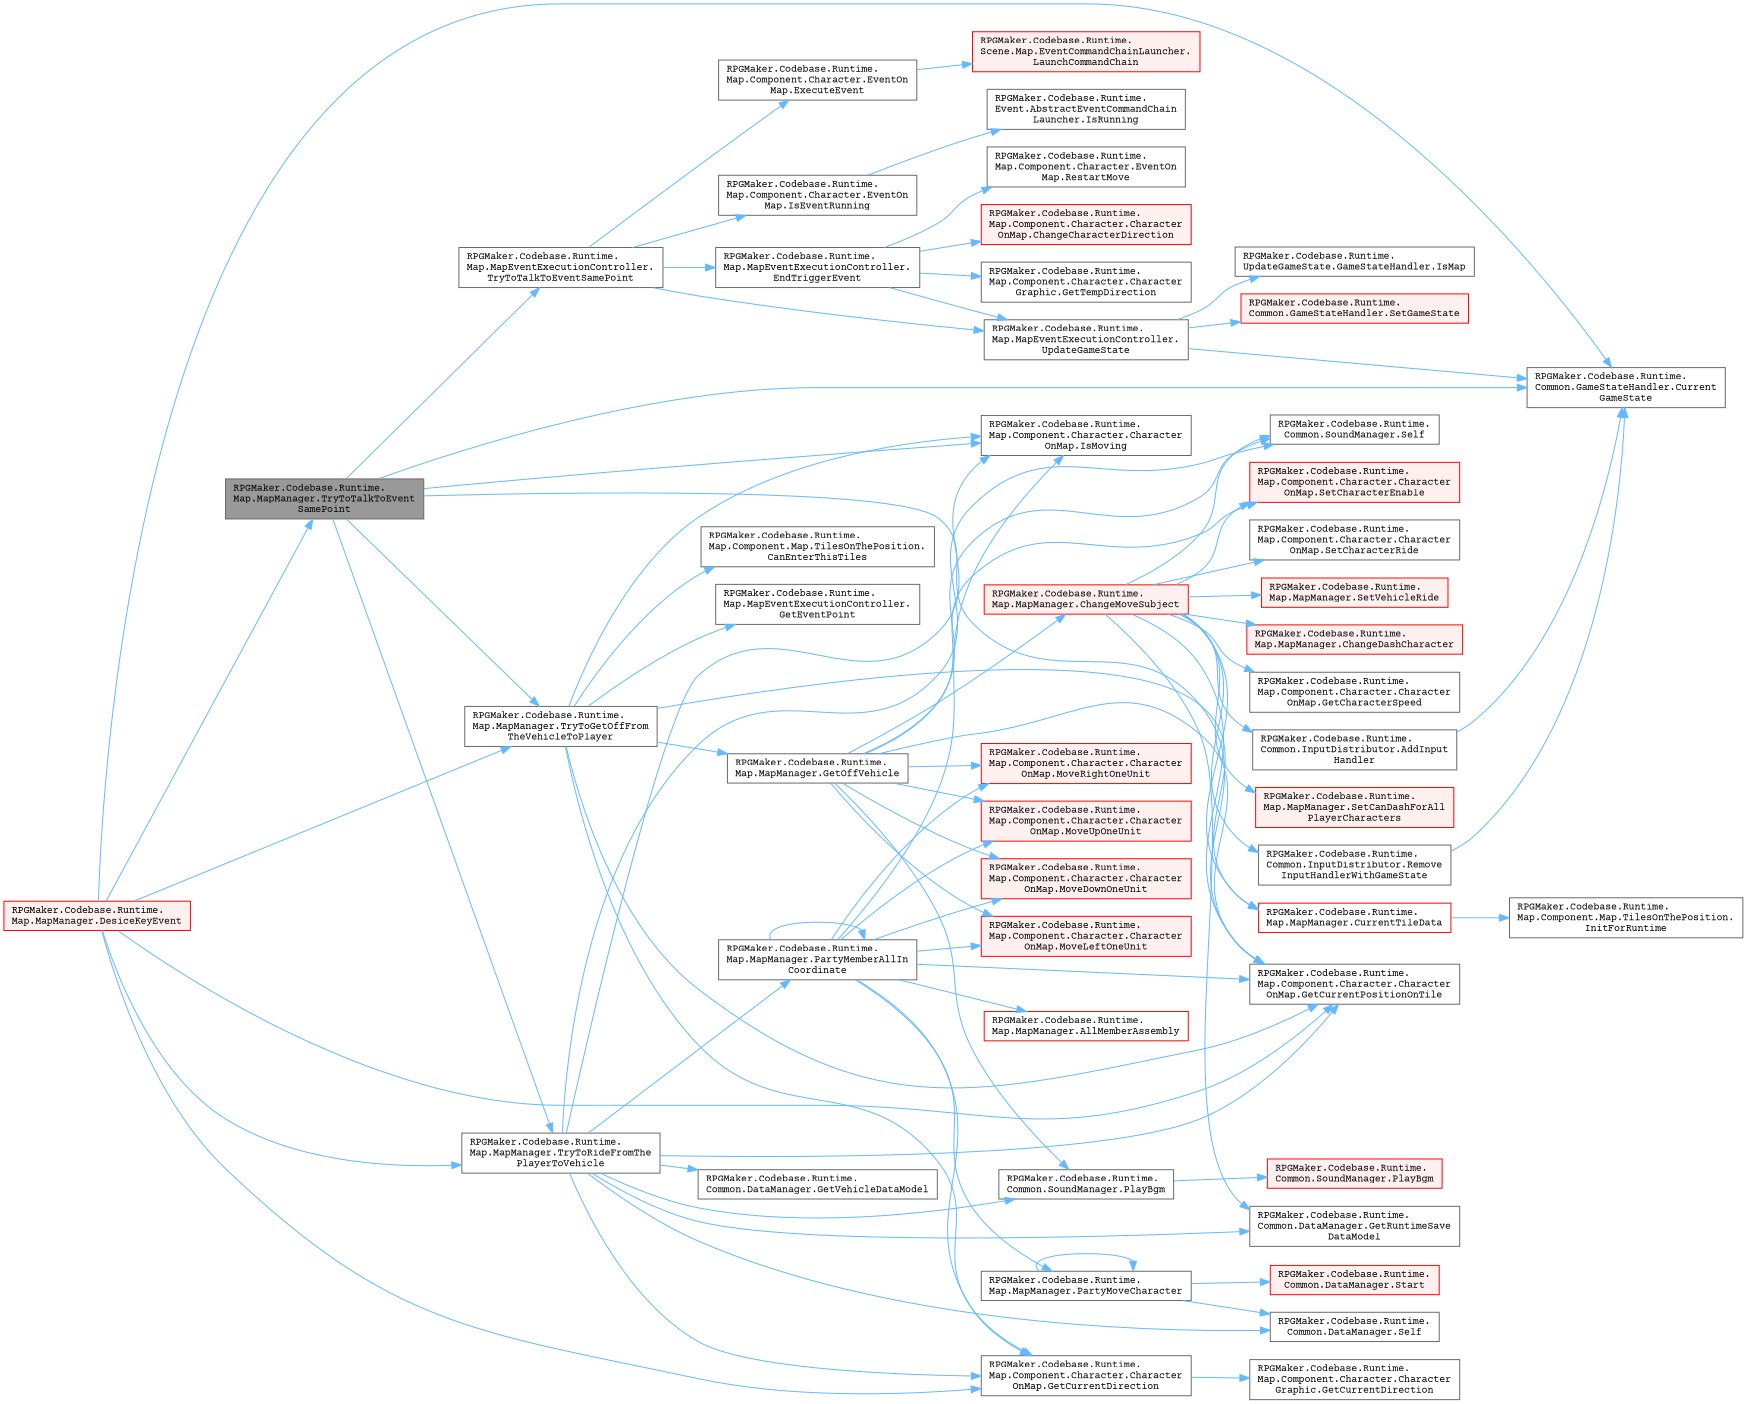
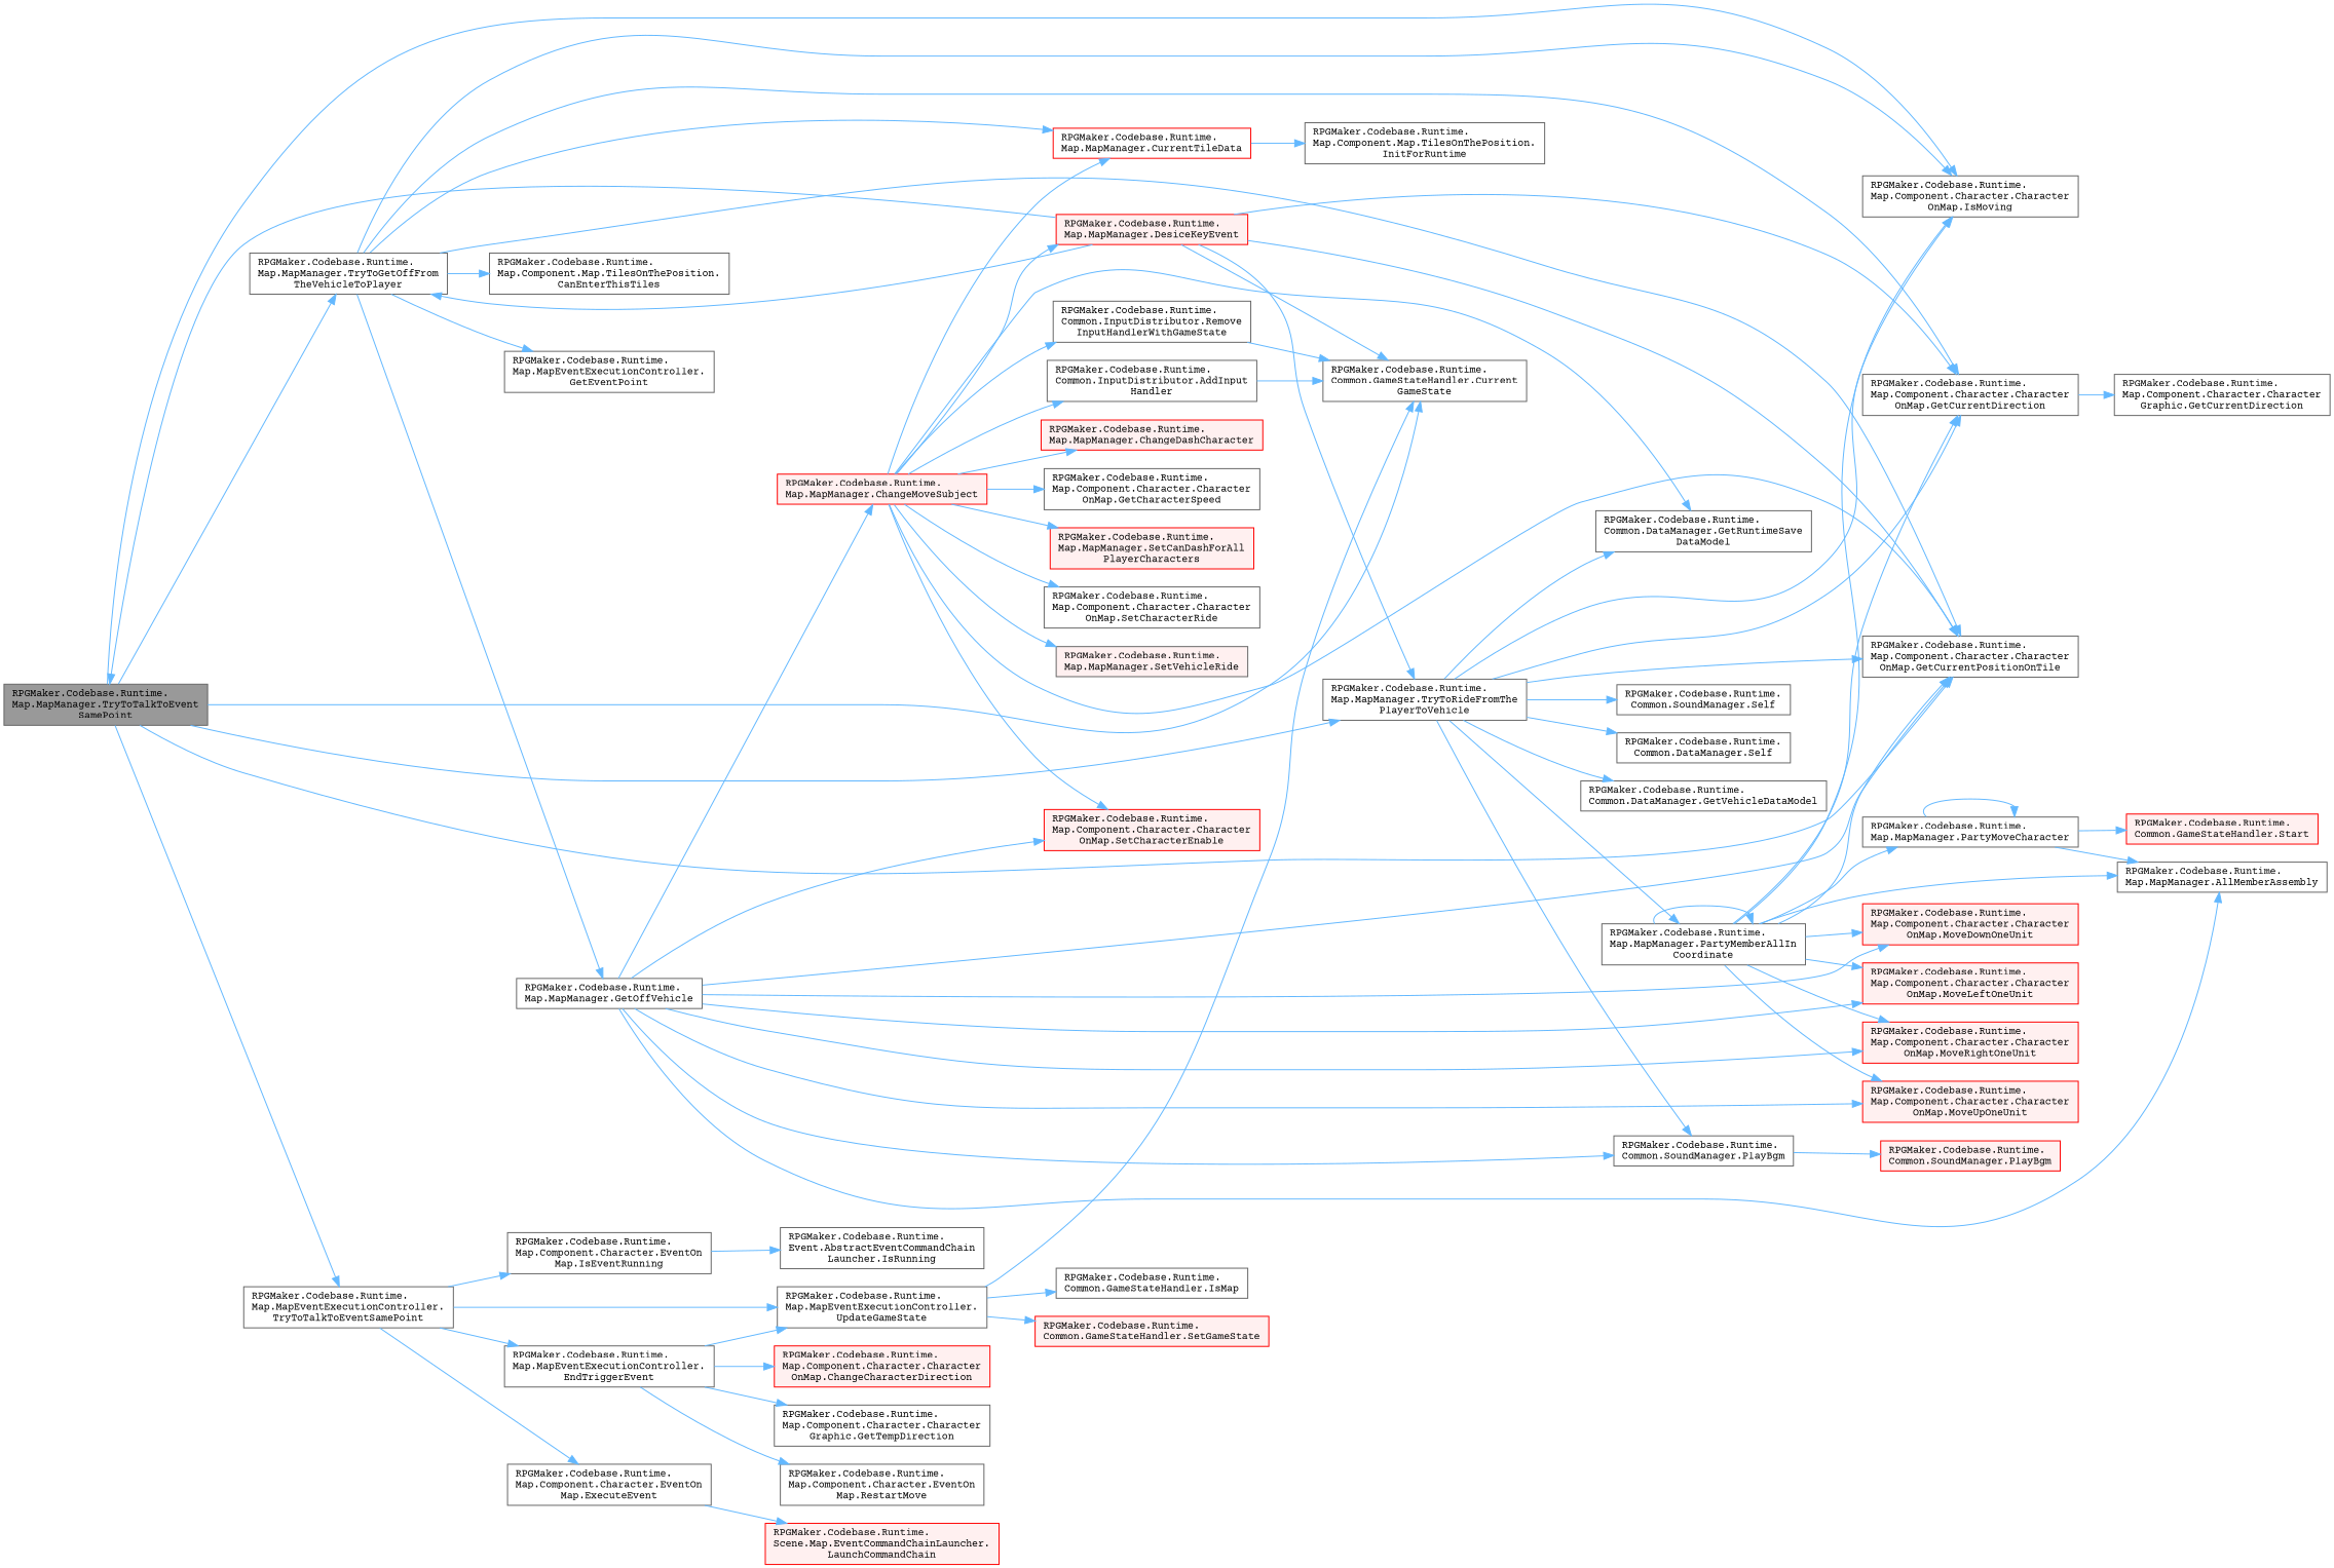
  digraph {
    fontname="Courier Prime"
    rankdir=LR
    node [color=grey40 fillcolor=white fontname="Courier Prime" fontsize=10 shape=box style=filled]
    edge [color=steelblue1 fontname="Courier Prime" fontsize=10 labelfontname=Helvetica labelfontsize=10 style=solid]
    n1 [color=gray40 fillcolor=grey60 fontcolor=black height=0.2 label="RPGMaker.Codebase.Runtime.\lMap.MapManager.TryToTalkToEvent\lSamePoint" width=0.4]
    n2 [height=0.2 label="RPGMaker.Codebase.Runtime.\lCommon.GameStateHandler.Current\lGameState" width=0.4]
    n3 [height=0.2 label="RPGMaker.Codebase.Runtime.\lMap.Component.Character.Character\lOnMap.GetCurrentPositionOnTile" width=0.4]
    n4 [height=0.2 label="RPGMaker.Codebase.Runtime.\lMap.Component.Character.Character\lOnMap.IsMoving" width=0.4]
    n5 [height=0.2 label="RPGMaker.Codebase.Runtime.\lMap.MapManager.TryToGetOffFrom\lTheVehicleToPlayer" width=0.4]
    n6 [height=0.2 label="RPGMaker.Codebase.Runtime.\lMap.MapManager.TryToRideFromThe\lPlayerToVehicle" width=0.4]
    n7 [height=0.2 label="RPGMaker.Codebase.Runtime.\lMap.MapEventExecutionController.\lTryToTalkToEventSamePoint" width=0.4]
    n8 [height=0.2 label="RPGMaker.Codebase.Runtime.\lMap.Component.Map.TilesOnThePosition.\lCanEnterThisTiles" width=0.4]
    n9 [color=red height=0.2 label="RPGMaker.Codebase.Runtime.\lMap.MapManager.CurrentTileData" width=0.4]
    n10 [height=0.2 label="RPGMaker.Codebase.Runtime.\lMap.Component.Character.Character\lOnMap.GetCurrentDirection" width=0.4]
    n11 [height=0.2 label="RPGMaker.Codebase.Runtime.\lMap.MapEventExecutionController.\lGetEventPoint" width=0.4]
    n12 [height=0.2 label="RPGMaker.Codebase.Runtime.\lMap.MapManager.GetOffVehicle" width=0.4]
    n13 [height=0.2 label="RPGMaker.Codebase.Runtime.\lCommon.SoundManager.PlayBgm" width=0.4]
    n14 [height=0.2 label="RPGMaker.Codebase.Runtime.\lCommon.SoundManager.Self" width=0.4]
    n15 [height=0.2 label="RPGMaker.Codebase.Runtime.\lCommon.DataManager.GetRuntimeSave\lDataModel" width=0.4]
    n16 [height=0.2 label="RPGMaker.Codebase.Runtime.\lCommon.DataManager.Self" width=0.4]
    n17 [height=0.2 label="RPGMaker.Codebase.Runtime.\lCommon.DataManager.GetVehicleDataModel" width=0.4]
    n18 [height=0.2 label="RPGMaker.Codebase.Runtime.\lMap.MapManager.PartyMemberAllIn\lCoordinate" width=0.4]
    n19 [height=0.2 label="RPGMaker.Codebase.Runtime.\lMap.MapEventExecutionController.\lEndTriggerEvent" width=0.4]
    n20 [height=0.2 label="RPGMaker.Codebase.Runtime.\lMap.MapEventExecutionController.\lUpdateGameState" width=0.4]
    n21 [height=0.2 label="RPGMaker.Codebase.Runtime.\lMap.Component.Character.EventOn\lMap.ExecuteEvent" width=0.4]
    n22 [height=0.2 label="RPGMaker.Codebase.Runtime.\lMap.Component.Character.EventOn\lMap.IsEventRunning" width=0.4]
    n23 [height=0.2 label="RPGMaker.Codebase.Runtime.\lMap.Component.Map.TilesOnThePosition.\lInitForRuntime" width=0.4]
    n24 [height=0.2 label="RPGMaker.Codebase.Runtime.\lMap.Component.Character.Character\lGraphic.GetCurrentDirection" width=0.4]
    n25 [color=red fillcolor="#FFF0F0" height=0.2 label="RPGMaker.Codebase.Runtime.\lMap.MapManager.ChangeMoveSubject" width=0.4]
    n26 [color=red fillcolor="#FFF0F0" height=0.2 label="RPGMaker.Codebase.Runtime.\lMap.Component.Character.Character\lOnMap.MoveDownOneUnit" width=0.4]
    n27 [color=red fillcolor="#FFF0F0" height=0.2 label="RPGMaker.Codebase.Runtime.\lMap.Component.Character.Character\lOnMap.MoveLeftOneUnit" width=0.4]
    n28 [color=red fillcolor="#FFF0F0" height=0.2 label="RPGMaker.Codebase.Runtime.\lMap.Component.Character.Character\lOnMap.MoveRightOneUnit" width=0.4]
    n29 [color=red fillcolor="#FFF0F0" height=0.2 label="RPGMaker.Codebase.Runtime.\lMap.Component.Character.Character\lOnMap.MoveUpOneUnit" width=0.4]
    n30 [color=red fillcolor="#FFF0F0" height=0.2 label="RPGMaker.Codebase.Runtime.\lMap.Component.Character.Character\lOnMap.SetCharacterEnable" width=0.4]
    n31 [height=0.2 label="RPGMaker.Codebase.Runtime.\lCommon.InputDistributor.AddInput\lHandler" width=0.4]
    n32 [color=red fillcolor="#FFF0F0" height=0.2 label="RPGMaker.Codebase.Runtime.\lMap.MapManager.ChangeDashCharacter" width=0.4]
    n33 [color=red fillcolor="#FFF0F0" height=0.2 label="RPGMaker.Codebase.Runtime.\lMap.MapManager.DesiceKeyEvent" width=0.4]
    n34 [height=0.2 label="RPGMaker.Codebase.Runtime.\lMap.Component.Character.Character\lOnMap.GetCharacterSpeed" width=0.4]
    n35 [height=0.2 label="RPGMaker.Codebase.Runtime.\lCommon.InputDistributor.Remove\lInputHandlerWithGameState" width=0.4]
    n36 [color=red fillcolor="#FFF0F0" height=0.2 label="RPGMaker.Codebase.Runtime.\lMap.MapManager.SetCanDashForAll\lPlayerCharacters" width=0.4]
    n37 [height=0.2 label="RPGMaker.Codebase.Runtime.\lMap.Component.Character.Character\lOnMap.SetCharacterRide" width=0.4]
-   n38 [color=red fillcolor="#FFF0F0" height=0.2 label="RPGMaker.Codebase.Runtime.\lMap.MapManager.SetVehicleRide" width=0.4]
+   n38 [fillcolor="#FFF0F0" height=0.2 label="RPGMaker.Codebase.Runtime.\lMap.MapManager.SetVehicleRide" width=0.4]
    n39 [color=red fillcolor="#FFF0F0" height=0.2 label="RPGMaker.Codebase.Runtime.\lCommon.SoundManager.PlayBgm" width=0.4]
-   n40 [color=red height=0.2 label="RPGMaker.Codebase.Runtime.\lMap.MapManager.AllMemberAssembly" width=0.4]
+   n40 [height=0.2 label="RPGMaker.Codebase.Runtime.\lMap.MapManager.AllMemberAssembly" width=0.4]
    n41 [height=0.2 label="RPGMaker.Codebase.Runtime.\lMap.MapManager.PartyMoveCharacter" width=0.4]
-   n42 [color=red fillcolor="#FFF0F0" height=0.2 label="RPGMaker.Codebase.Runtime.\lCommon.DataManager.Start" width=0.4]
+   n42 [color=red fillcolor="#FFF0F0" height=0.2 label="RPGMaker.Codebase.Runtime.\lCommon.GameStateHandler.Start" width=0.4]
    n43 [color=red fillcolor="#FFF0F0" height=0.2 label="RPGMaker.Codebase.Runtime.\lMap.Component.Character.Character\lOnMap.ChangeCharacterDirection" width=0.4]
    n44 [height=0.2 label="RPGMaker.Codebase.Runtime.\lMap.Component.Character.Character\lGraphic.GetTempDirection" width=0.4]
    n45 [height=0.2 label="RPGMaker.Codebase.Runtime.\lMap.Component.Character.EventOn\lMap.RestartMove" width=0.4]
-   n46 [height=0.2 label="RPGMaker.Codebase.Runtime.\lUpdateGameState.GameStateHandler.IsMap" width=0.4]
+   n46 [height=0.2 label="RPGMaker.Codebase.Runtime.\lCommon.GameStateHandler.IsMap" width=0.4]
    n47 [color=red fillcolor="#FFF0F0" height=0.2 label="RPGMaker.Codebase.Runtime.\lCommon.GameStateHandler.SetGameState" width=0.4]
    n48 [color=red fillcolor="#FFF0F0" height=0.2 label="RPGMaker.Codebase.Runtime.\lScene.Map.EventCommandChainLauncher.\lLaunchCommandChain" width=0.4]
    n49 [height=0.2 label="RPGMaker.Codebase.Runtime.\lEvent.AbstractEventCommandChain\lLauncher.IsRunning" width=0.4]
    n1 -> n2
    n1 -> n3
    n1 -> n4
    n1 -> n5
    n1 -> n6
    n1 -> n7
    n5 -> n3
    n5 -> n4
    n5 -> n8
    n5 -> n9
    n5 -> n10
    n5 -> n11
    n5 -> n12
    n6 -> n3
    n6 -> n4
    n6 -> n10
    n6 -> n13
    n6 -> n14
    n6 -> n15
    n6 -> n16
    n6 -> n17
    n6 -> n18
    n7 -> n19
    n7 -> n20
    n7 -> n21
    n7 -> n22
    n9 -> n23
    n10 -> n24
    n12 -> n3
    n12 -> n13
-   n12 -> n14
+   n12 -> n40
    n12 -> n25
    n12 -> n26
    n12 -> n27
    n12 -> n28
    n12 -> n29
    n12 -> n30
    n13 -> n39
    n18 -> n3
    n18 -> n4
    n18 -> n10
    n18 -> n18
    n18 -> n26
    n18 -> n27
    n18 -> n28
    n18 -> n29
    n18 -> n40
    n18 -> n41
    n19 -> n20
    n19 -> n43
    n19 -> n44
    n19 -> n45
    n20 -> n2
    n20 -> n46
    n20 -> n47
    n21 -> n48
    n22 -> n49
    n25 -> n3
    n25 -> n9
    n25 -> n15
    n25 -> n30
    n25 -> n31
    n25 -> n32
-   n25 -> n14
+   n25 -> n33
    n25 -> n34
    n25 -> n35
    n25 -> n36
    n25 -> n37
    n25 -> n38
    n31 -> n2
    n33 -> n1
    n33 -> n2
    n33 -> n3
    n33 -> n5
    n33 -> n6
    n33 -> n10
    n35 -> n2
-   n41 -> n16
+   n41 -> n40
    n41 -> n41
    n41 -> n42
  }
